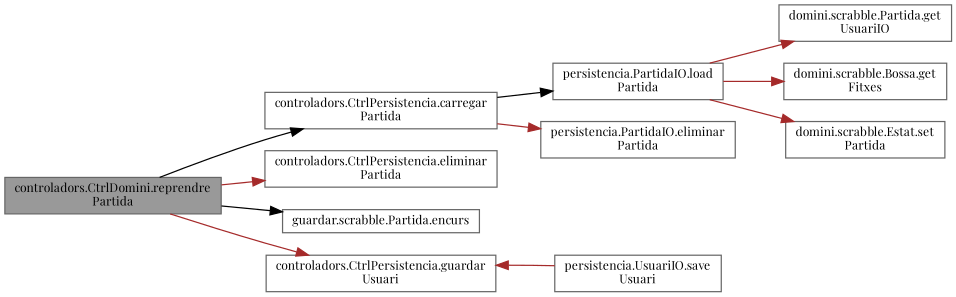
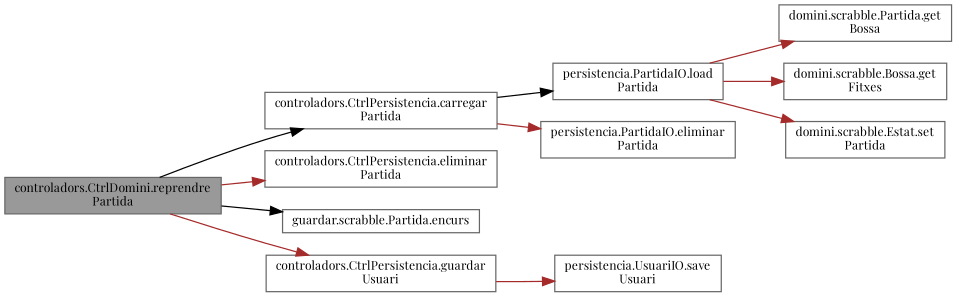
  digraph {
    fontname="Playfair Display"
    rankdir=LR
    node [color=grey40 fillcolor=white fontname="Playfair Display" fontsize=10 shape=box style=filled]
    edge [color=brown fontname="Playfair Display" fontsize=10 labelfontname=Helvetica labelfontsize=10 style=solid]
    n1 [color=gray40 fillcolor=grey60 fontcolor=black height=0.2 label="controladors.CtrlDomini.reprendre\lPartida" width=0.4]
    n2 [height=0.2 label="controladors.CtrlPersistencia.carregar\lPartida" width=0.4]
    n3 [height=0.2 label="controladors.CtrlPersistencia.eliminar\lPartida" width=0.4]
    n4 [height=0.2 label="guardar.scrabble.Partida.encurs" width=0.4]
    n5 [height=0.2 label="controladors.CtrlPersistencia.guardar\lUsuari" width=0.4]
    n6 [height=0.2 label="persistencia.PartidaIO.load\lPartida" width=0.4]
    n7 [height=0.2 label="persistencia.PartidaIO.eliminar\lPartida" width=0.4]
    n8 [height=0.2 label="persistencia.UsuariIO.save\lUsuari" width=0.4]
-   n9 [height=0.2 label="domini.scrabble.Partida.get\lUsuariIO" width=0.4]
+   n9 [height=0.2 label="domini.scrabble.Partida.get\lBossa" width=0.4]
    n10 [height=0.2 label="domini.scrabble.Bossa.get\lFitxes" width=0.4]
    n11 [height=0.2 label="domini.scrabble.Estat.set\lPartida" width=0.4]
    n1 -> n2 [color=black]
    n1 -> n3
    n1 -> n4 [color=black]
    n1 -> n5
    n2 -> n6 [color=black]
    n2 -> n7
-   n8 -> n5
+   n5 -> n8
    n6 -> n9
    n6 -> n10
    n6 -> n11
  }
